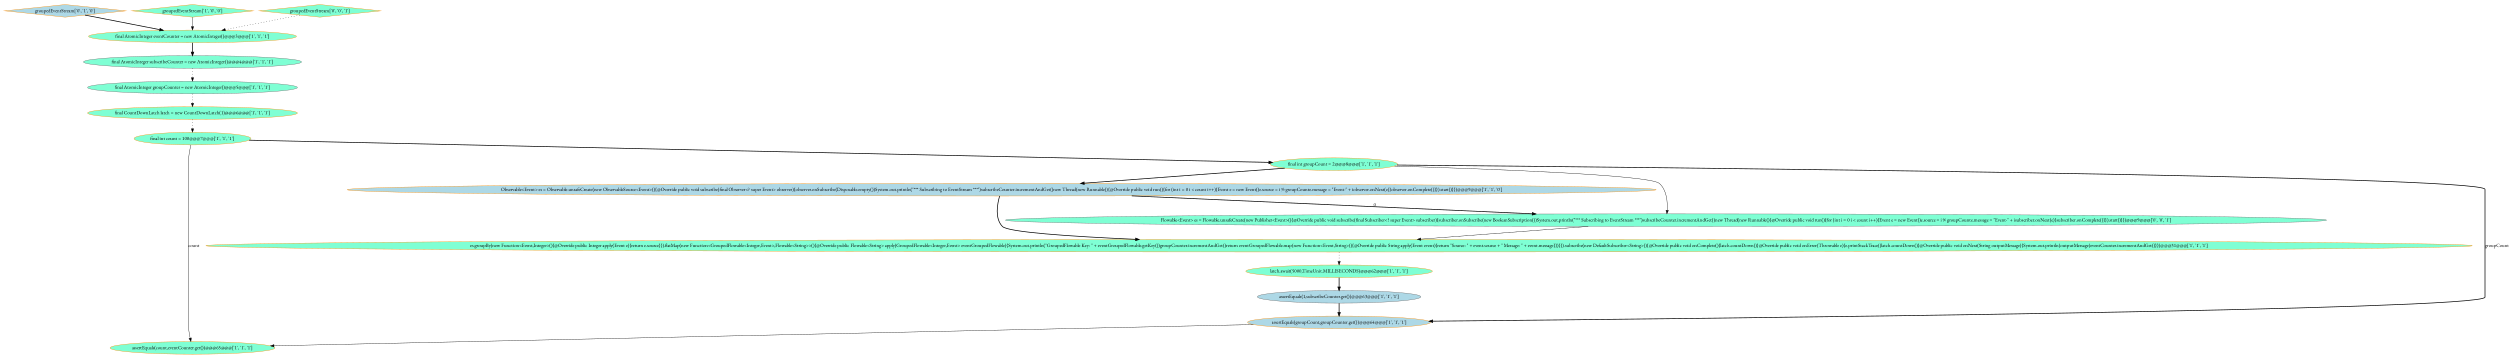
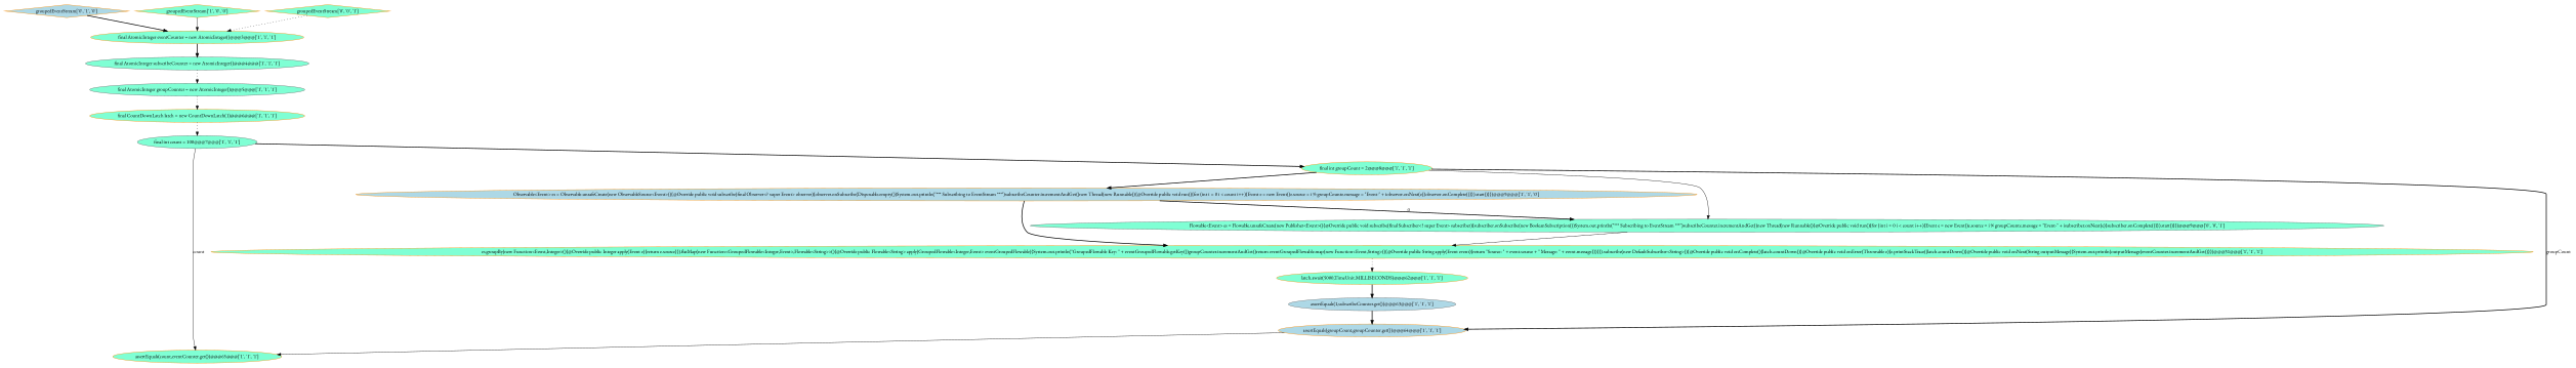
  digraph {
    fontname="EB Garamond"
    node [color=darkorange fillcolor=aquamarine fontname="EB Garamond" shape=ellipse style=filled]
    edge [fontname="EB Garamond" style=bold]
    n1 [fillcolor=lightblue label="groupedEventStream['0', '1', '0']" shape=diamond]
    n2 [label="final AtomicInteger eventCounter = new AtomicInteger()@@@3@@@['1', '1', '1']"]
    n3 [color=gray40 label="final AtomicInteger subscribeCounter = new AtomicInteger()@@@4@@@['1', '1', '1']"]
    n4 [fillcolor=lightblue label="assertEquals(groupCount,groupCounter.get())@@@64@@@['1', '1', '1']"]
    n5 [label="assertEquals(count,eventCounter.get())@@@65@@@['1', '1', '1']"]
    n6 [label="final CountDownLatch latch = new CountDownLatch(1)@@@6@@@['1', '1', '1']"]
-   n7 [label="final int count = 100@@@7@@@['1', '1', '1']"]
+   n7 [color=gray40 label="final int count = 100@@@7@@@['1', '1', '1']"]
    n8 [label="final int groupCount = 2@@@8@@@['1', '1', '1']"]
    n9 [color=gray40 fillcolor=lightblue label="assertEquals(1,subscribeCounter.get())@@@63@@@['1', '1', '1']"]
    n10 [fillcolor=lightblue label="Observable<Event> es = Observable.unsafeCreate(new ObservableSource<Event>(){@Override public void subscribe(final Observer<? super Event> observer){observer.onSubscribe(Disposable.empty())System.out.println(\"*** Subscribing to EventStream ***\")subscribeCounter.incrementAndGet()new Thread(new Runnable(){@Override public void run(){for (int i = 0 i < count i++){Event e = new Event()e.source = i % groupCounte.message = \"Event-\" + iobserver.onNext(e)}observer.onComplete()}}).start()}})@@@9@@@['1', '1', '0']"]
    n11 [color=gray40 label="Flowable<Event> es = Flowable.unsafeCreate(new Publisher<Event>(){@Override public void subscribe(final Subscriber<? super Event> subscriber){subscriber.onSubscribe(new BooleanSubscription())System.out.println(\"*** Subscribing to EventStream ***\")subscribeCounter.incrementAndGet()new Thread(new Runnable(){@Override public void run(){for (int i = 0 i < count i++){Event e = new Event()e.source = i % groupCounte.message = \"Event-\" + isubscriber.onNext(e)}subscriber.onComplete()}}).start()}})@@@9@@@['0', '0', '1']"]
    n12 [label="es.groupBy(new Function<Event,Integer>(){@Override public Integer apply(Event e){return e.source}}).flatMap(new Function<GroupedFlowable<Integer,Event>,Flowable<String>>(){@Override public Flowable<String> apply(GroupedFlowable<Integer,Event> eventGroupedFlowable){System.out.println(\"GroupedFlowable Key: \" + eventGroupedFlowable.getKey())groupCounter.incrementAndGet()return eventGroupedFlowable.map(new Function<Event,String>(){@Override public String apply(Event event){return \"Source: \" + event.source + \" Message: \" + event.message}})}}).subscribe(new DefaultSubscriber<String>(){@Override public void onComplete(){latch.countDown()}@Override public void onError(Throwable e){e.printStackTrace()latch.countDown()}@Override public void onNext(String outputMessage){System.out.println(outputMessage)eventCounter.incrementAndGet()}})@@@31@@@['1', '1', '1']"]
    n13 [label="latch.await(5000,TimeUnit.MILLISECONDS)@@@62@@@['1', '1', '1']"]
    n14 [label="groupedEventStream['1', '0', '0']" shape=diamond]
    n15 [label="groupedEventStream['0', '0', '1']" shape=diamond]
    n16 [color=gray40 label="final AtomicInteger groupCounter = new AtomicInteger()@@@5@@@['1', '1', '1']"]
    n1 -> n2
    n2 -> n3
    n3 -> n16 [style=dotted]
    n4 -> n5 [style=solid]
    n6 -> n7 [style=dotted]
    n7 -> n5 [label=count style=solid]
    n7 -> n8
    n8 -> n4 [label=groupCount]
    n8 -> n10
    n8 -> n11 [style=solid]
    n9 -> n4
    n10 -> n11 [label=0]
    n10 -> n12
    n11 -> n12 [style=solid]
    n12 -> n13 [style=dotted]
    n13 -> n9
    n14 -> n2 [style=solid]
    n15 -> n2 [style=dotted]
    n16 -> n6 [style=dotted]
  }
